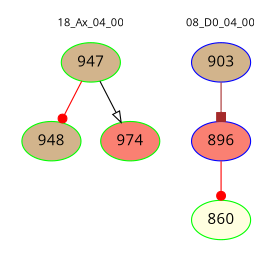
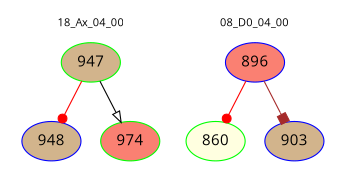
  digraph {
    fontname="Open Sans"
    node [color=green fillcolor=tan fontname="Open Sans" style=filled]
    edge [arrowhead=dot color=red fontname="Open Sans"]
    n1 [label=947]
-   n2 [label=948]
+   n2 [color=blue label=948]
    n3 [fillcolor=salmon label=974]
    n4 [color=blue fillcolor=salmon label=896]
    n5 [fillcolor=lightyellow label=860]
    n6 [color=blue label=903]
    subgraph cluster_1 {
      color=white
      fontsize=10
      label="18_Ax_04_00"
      n1
      n2
      n3
    }
    subgraph cluster_2 {
      color=white
      fontsize=10
      label="08_D0_04_00"
      n4
      n5
      n6
    }
    n1 -> n2
    n1 -> n3 [arrowhead=onormal color=black]
    n4 -> n5
-   n6 -> n4 [arrowhead=box color=brown]
+   n4 -> n6 [arrowhead=box color=brown]
  }
